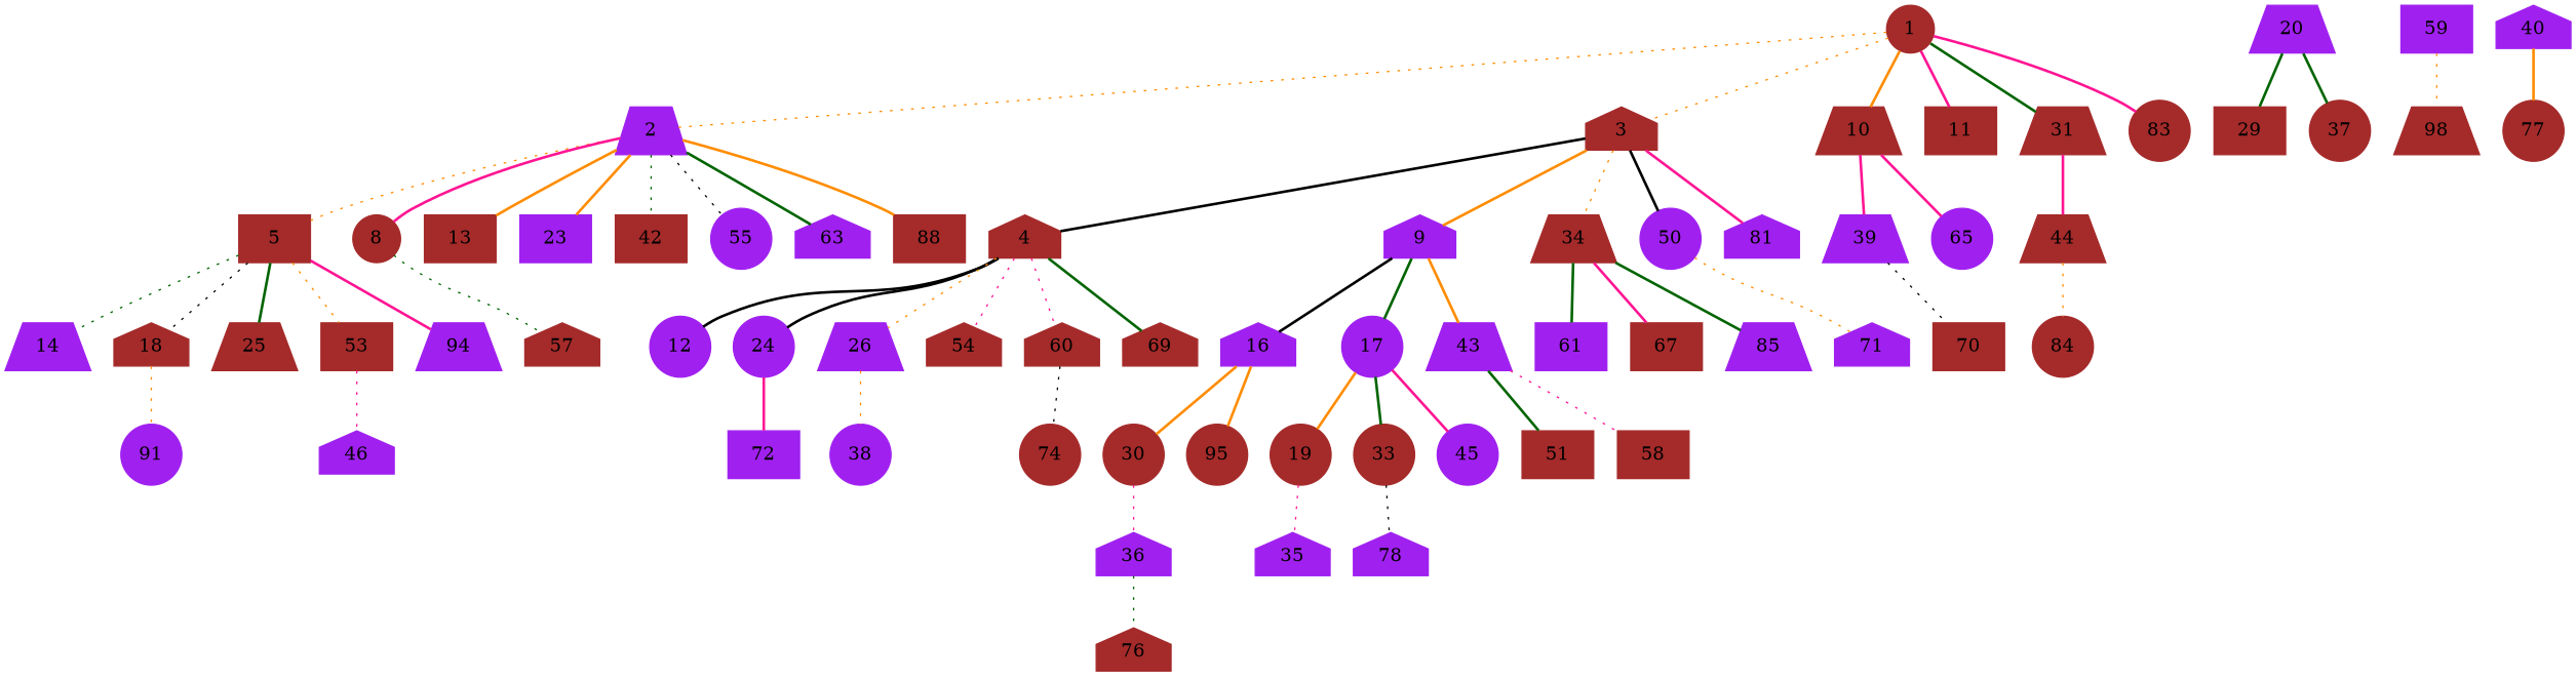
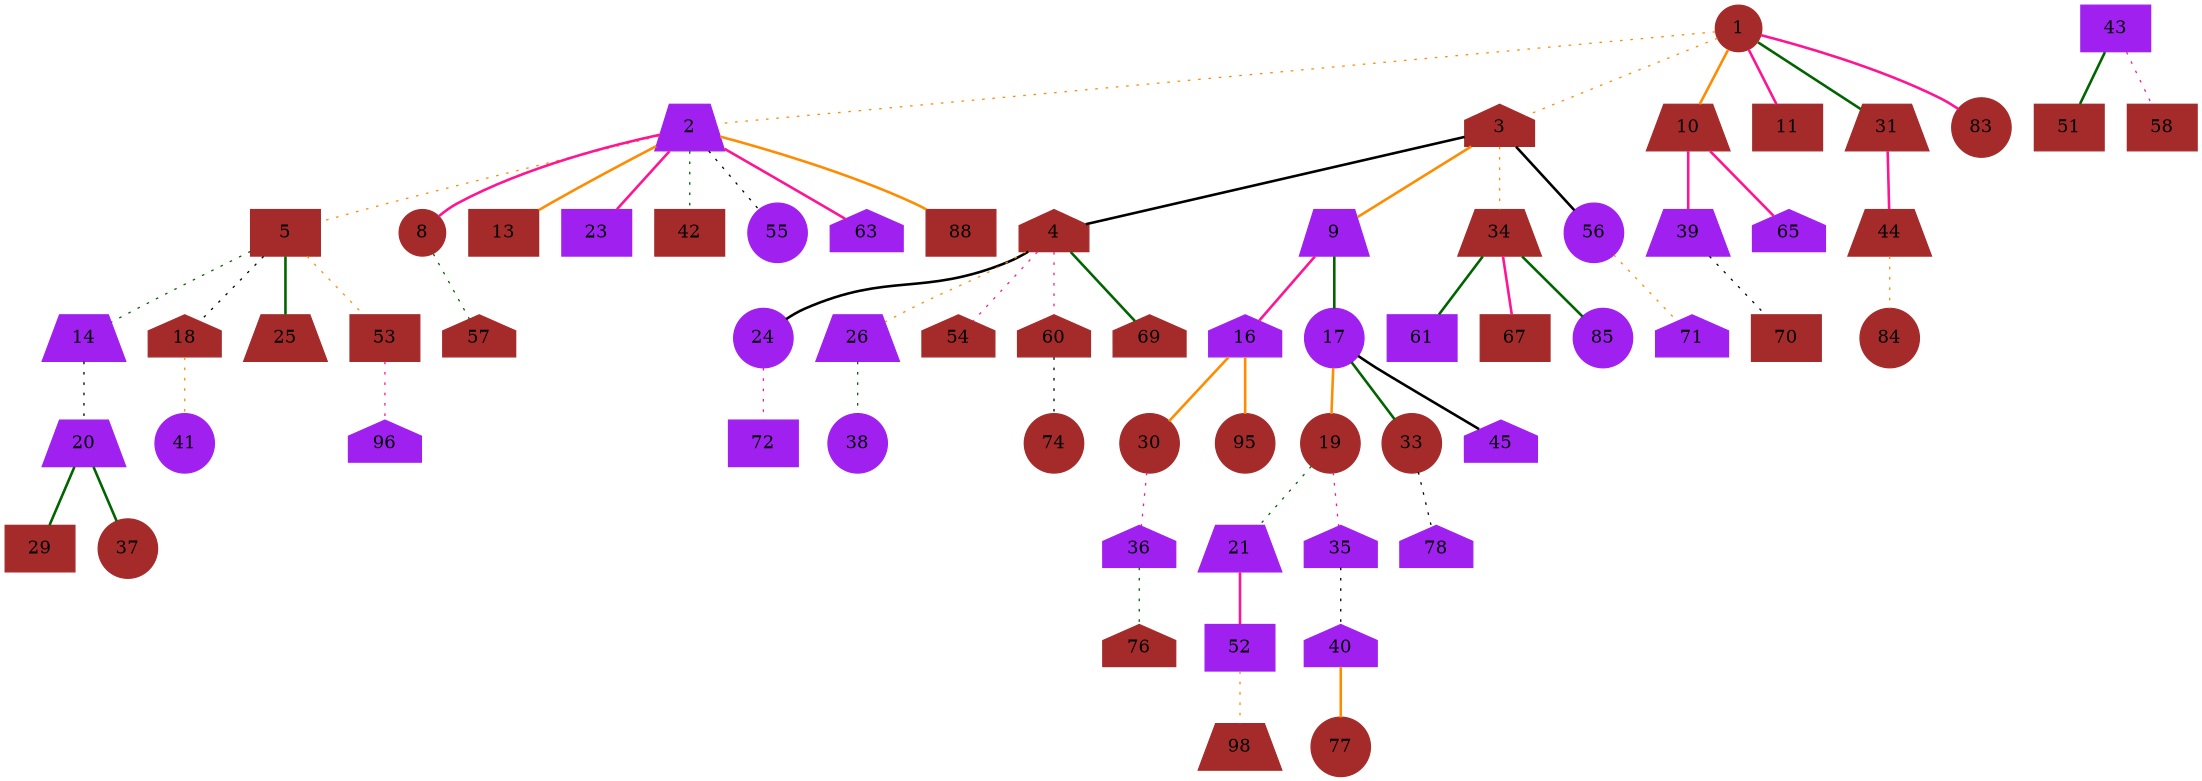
  graph {
    node [color=brown shape=circle style=filled]
    edge [color=darkorange style=bold]
    2 [color=purple shape=trapezium super="+6"]
    5 [shape=box super="+7"]
    8 [super="+56"]
    13 [shape=box]
    23 [color=purple shape=box super="+80"]
    42 [shape=box]
    55 [color=purple super="+87"]
    63 [color=purple shape=house]
    88 [shape=box]
    1
    3 [shape=house super="+46"]
    10 [shape=trapezium super="+32"]
    11 [shape=box]
    31 [shape=trapezium super="+97"]
    83
    4 [shape=house super="+47"]
-   9 [color=purple shape=house super="+15"]
+   9 [color=purple shape=trapezium super="+15"]
    34 [shape=trapezium super="+66"]
-   50 [color=purple]
-   81 [color=purple shape=house]
+   50 [color=purple label=56]
    39 [color=purple shape=trapezium super="+79"]
-   65 [color=purple]
+   65 [color=purple shape=house]
    44 [shape=trapezium super="+48"]
    14 [color=purple shape=trapezium]
    18 [shape=house super="+22"]
    25 [shape=trapezium]
    53 [shape=box super="+64"]
-   94 [color=purple shape=trapezium]
    57 [shape=house]
-   12 [color=purple super="+92"]
    24 [color=purple]
    26 [color=purple shape=trapezium]
    54 [shape=house super="+89"]
    60 [shape=house]
    69 [shape=house]
    16 [color=purple shape=house super="+27"]
    17 [color=purple super="+68"]
-   43 [color=purple shape=trapezium super="+72"]
+   43 [color=purple shape=box super="+72"]
    61 [color=purple shape=box]
    67 [shape=box super="+86"]
-   85 [color=purple shape=trapezium]
+   85 [color=purple]
    71 [color=purple shape=house super="+82"]
    n43 [color=purple label=72 shape=box]
    38 [color=purple]
    74
    20 [color=purple shape=trapezium super="+28"]
-   41 [color=purple label=91]
-   96 [color=purple shape=house label=46]
+   41 [color=purple]
+   96 [color=purple shape=house]
    30 [super="+75"]
    95
    19 [super="+59"]
    33
-   45 [color=purple super="+73"]
+   45 [color=purple shape=house super="+73"]
    51 [shape=box]
    58 [shape=box]
    70 [shape=box super="+91"]
    29 [shape=box]
    37
    36 [color=purple shape=house]
+   21 [color=purple shape=trapezium]
    35 [color=purple shape=house]
    78 [color=purple shape=house]
-   52 [color=purple shape=box super="+93" label=59]
+   52 [color=purple shape=box super="+93"]
    40 [color=purple shape=house super="+49"]
    98 [shape=trapezium]
    76 [shape=house super="+90"]
    84
    77
    2 -- 5 [style=dotted]
    2 -- 8 [color=deeppink]
    2 -- 13
-   2 -- 23
+   2 -- 23 [color=deeppink]
    2 -- 42 [color=darkgreen style=dotted]
    2 -- 55 [color=black style=dotted]
-   2 -- 63 [color=darkgreen]
+   2 -- 63 [color=deeppink]
    2 -- 88
    5 -- 14 [color=darkgreen style=dotted]
    5 -- 18 [color=black style=dotted]
    5 -- 25 [color=darkgreen]
    5 -- 53 [style=dotted]
-   5 -- 94 [color=deeppink]
    8 -- 57 [color=darkgreen style=dotted]
    1 -- 2 [style=dotted]
    1 -- 3 [style=dotted]
    1 -- 10
    1 -- 11 [color=deeppink]
    1 -- 31 [color=darkgreen]
    1 -- 83 [color=deeppink]
    3 -- 4 [color=black]
    3 -- 9
    3 -- 34 [style=dotted]
    3 -- 50 [color=black]
-   3 -- 81 [color=deeppink]
    10 -- 39 [color=deeppink]
    10 -- 65 [color=deeppink]
    31 -- 44 [color=deeppink]
-   4 -- 12 [color=black]
    4 -- 24 [color=black]
    4 -- 26 [style=dotted]
    4 -- 54 [color=deeppink style=dotted]
    4 -- 60 [color=deeppink style=dotted]
    4 -- 69 [color=darkgreen]
-   9 -- 16 [color=black]
+   9 -- 16 [color=deeppink]
    9 -- 17 [color=darkgreen]
-   9 -- 43
    34 -- 61 [color=darkgreen]
    34 -- 67 [color=deeppink]
    34 -- 85 [color=darkgreen]
    50 -- 71 [style=dotted]
    39 -- 70 [color=black style=dotted]
    44 -- 84 [style=dotted]
+   14 -- 20 [color=black style=dotted]
    18 -- 41 [style=dotted]
    53 -- 96 [color=deeppink style=dotted]
-   24 -- n43 [color=deeppink]
-   26 -- 38 [style=dotted]
+   24 -- n43 [color=deeppink style=dotted]
+   26 -- 38 [color=darkgreen style=dotted]
    60 -- 74 [color=black style=dotted]
    16 -- 30
    16 -- 95
    17 -- 19
    17 -- 33 [color=darkgreen]
-   17 -- 45 [color=deeppink]
+   17 -- 45 [color=black]
    43 -- 51 [color=darkgreen]
    43 -- 58 [color=deeppink style=dotted]
    20 -- 29 [color=darkgreen]
    20 -- 37 [color=darkgreen]
    30 -- 36 [color=deeppink style=dotted]
+   19 -- 21 [color=darkgreen style=dotted]
    19 -- 35 [color=deeppink style=dotted]
    33 -- 78 [color=black style=dotted]
    36 -- 76 [color=darkgreen style=dotted]
+   21 -- 52 [color=deeppink]
+   35 -- 40 [color=black style=dotted]
    52 -- 98 [style=dotted]
    40 -- 77
  }
